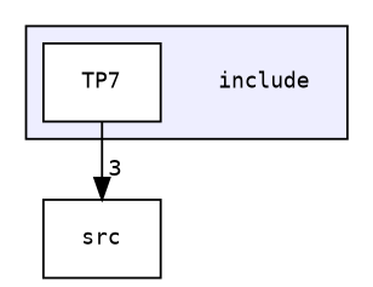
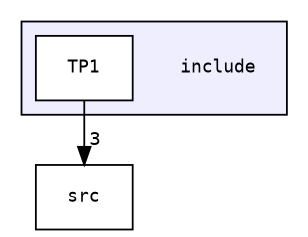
  digraph {
    compound=true
    fontname="DejaVu Sans Mono"
    node [fontname="DejaVu Sans Mono" fontsize=10 shape=box]
    n1 [label=include shape=plaintext]
-   n2 [color=black fillcolor=white label=TP7 style=filled]
+   n2 [color=black fillcolor=white label=TP1 style=filled]
    n3 [label=src]
    subgraph cluster_1 {
      bgcolor="#eeeeff"
      pencolor=black
      n1
      n2
    }
    n2 -> n3 [headlabel=3 labeldistance=1.5 labelfontname=Helvetica labelfontsize=10 fontname="DejaVu Sans Mono"]
  }
